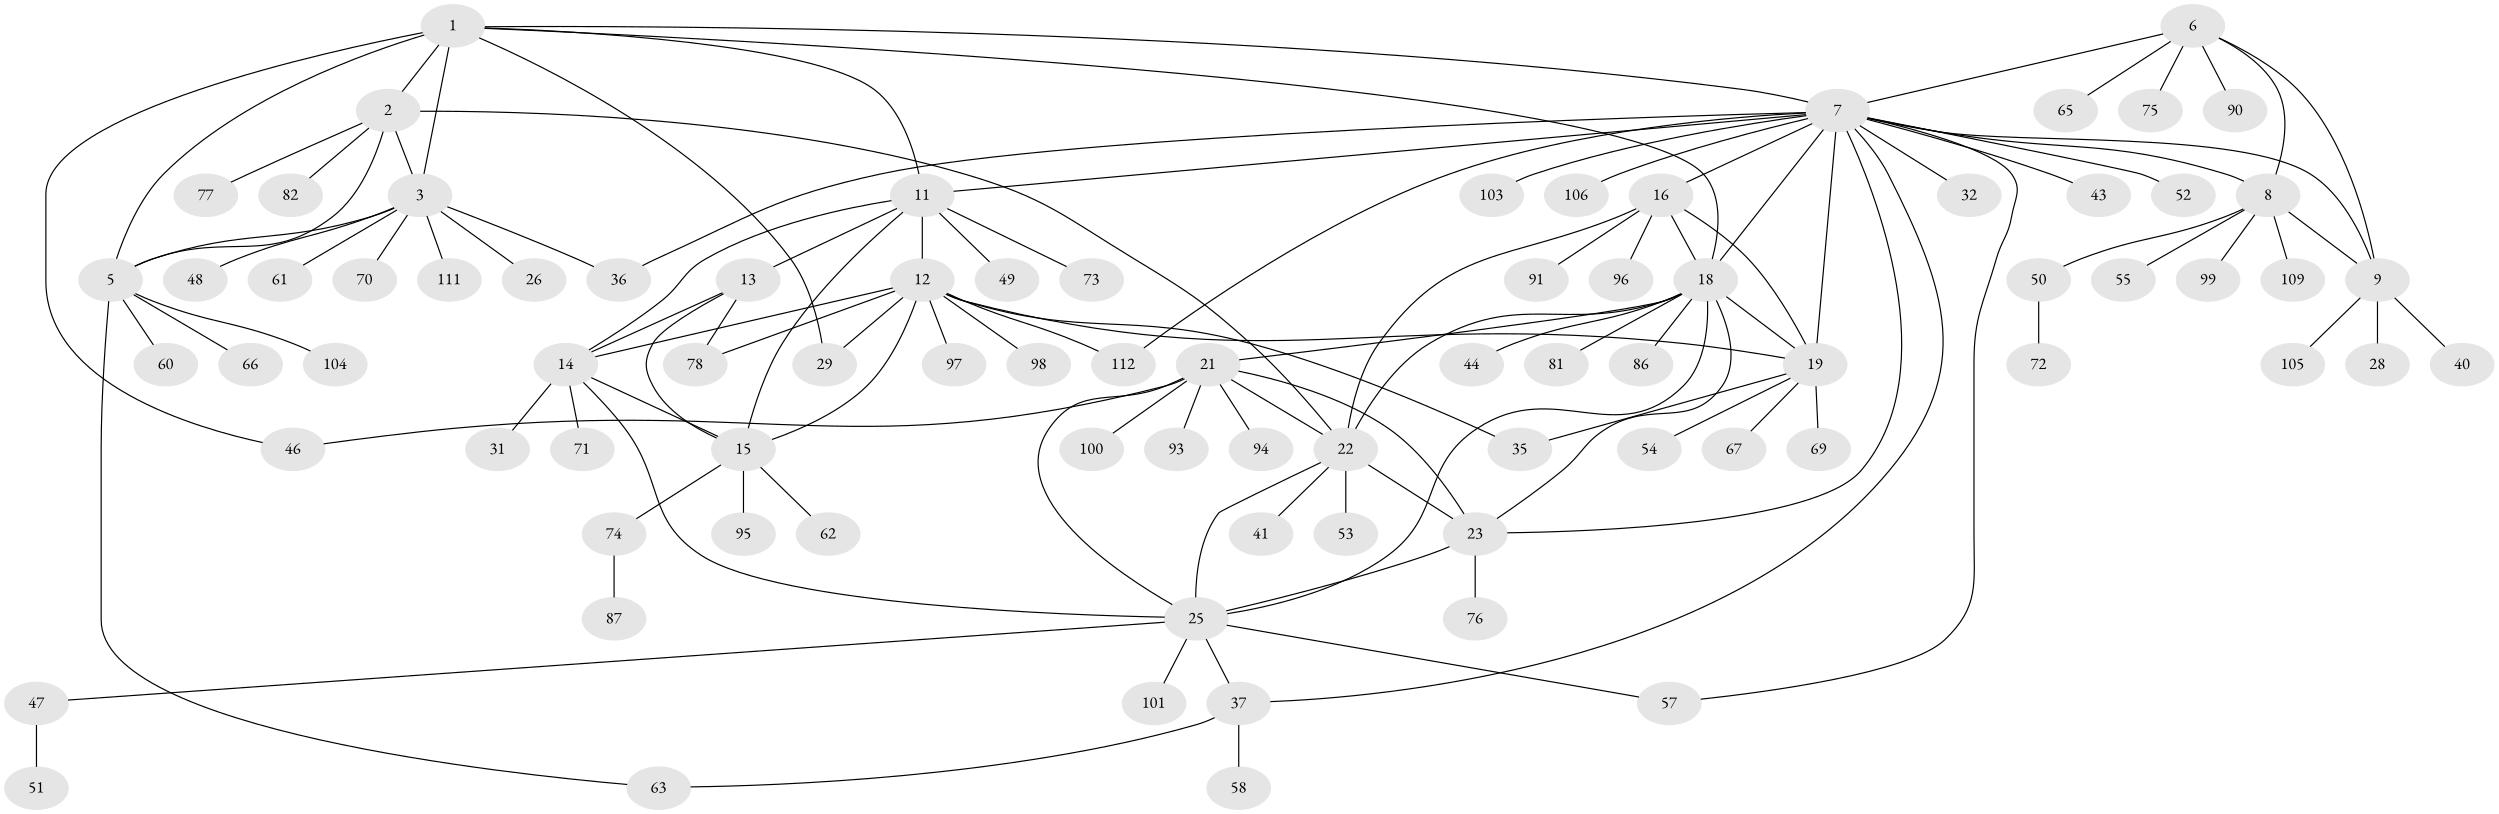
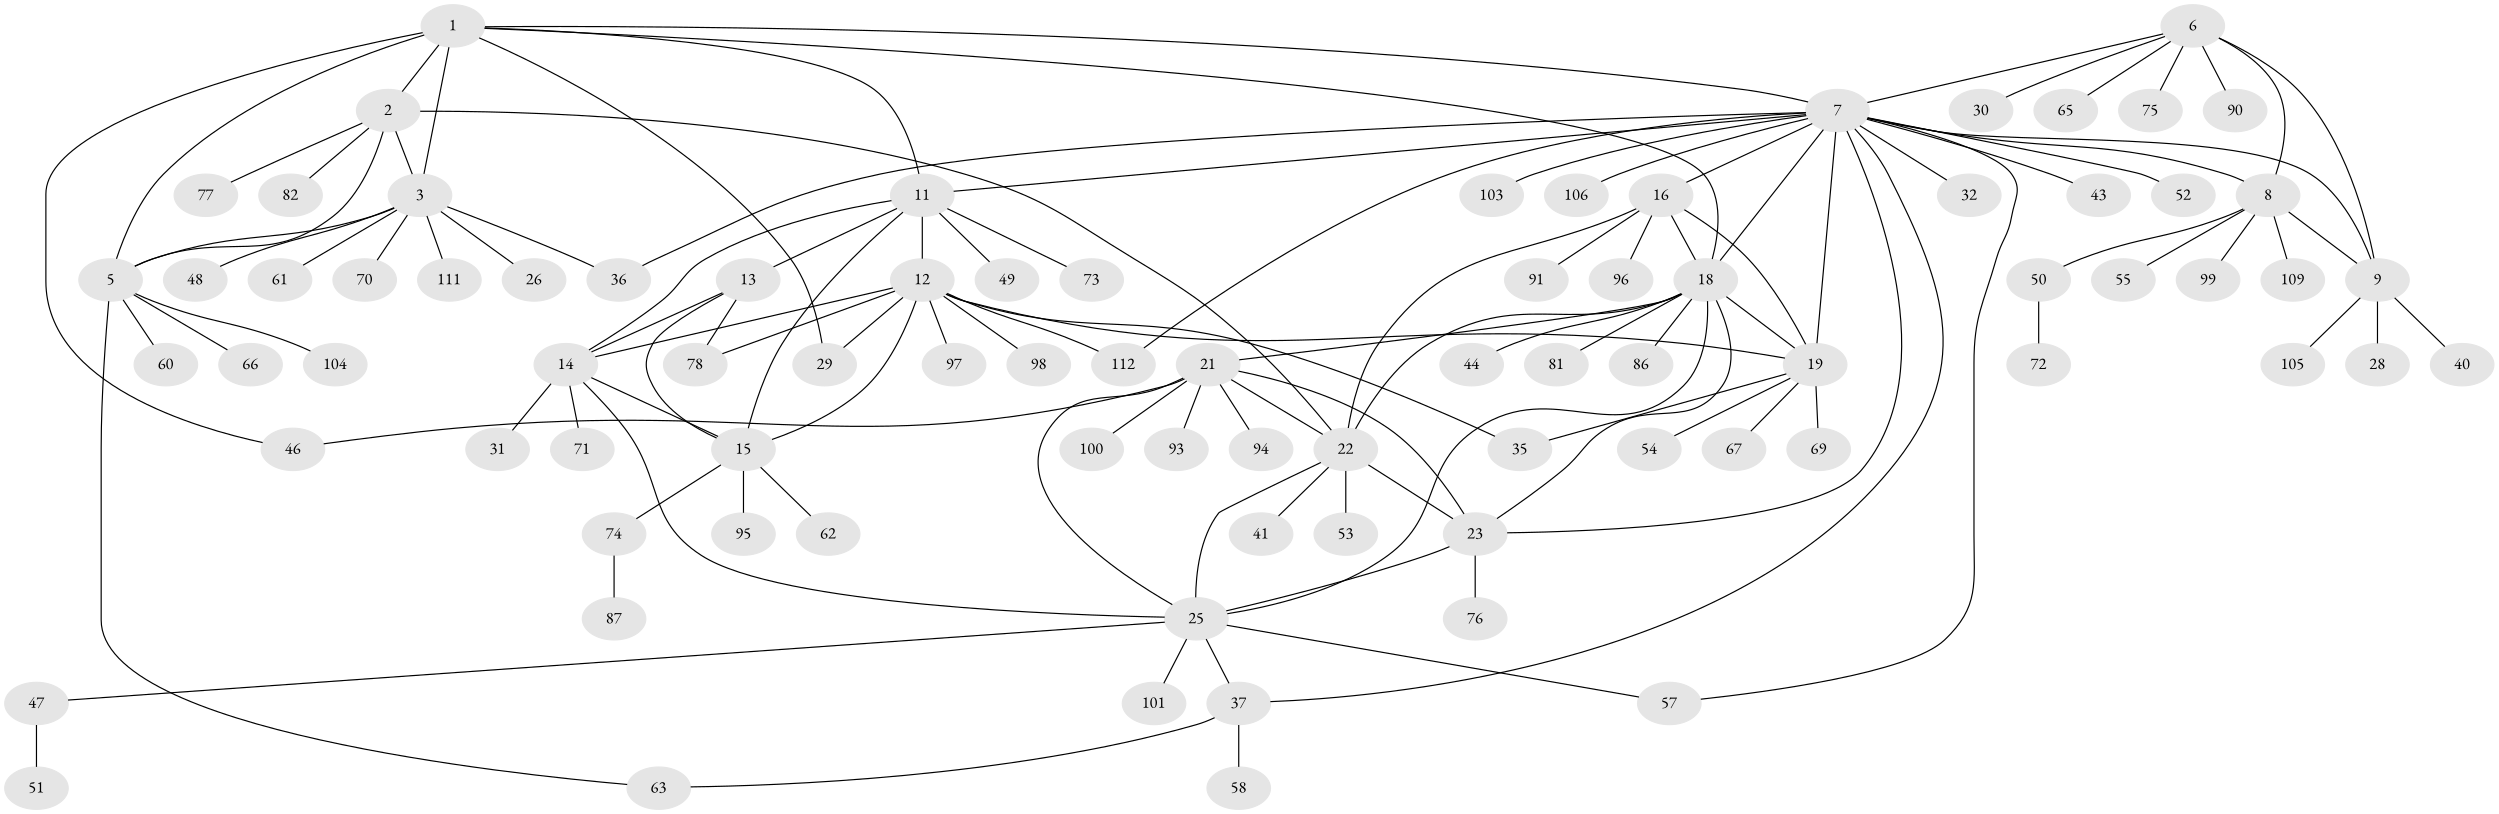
  graph {
    fontname="EB Garamond"
    node [color=gray90 fontname="EB Garamond" style=filled]
    edge [fontname="EB Garamond"]
    1 [super="+88"]
    2 [super="+4"]
    3 [super="+34"]
    5 [super="+33"]
    7 [super="+17"]
    11
    18 [super="+24"]
    29
    46
    22 [super="+80"]
    77
    82
    26
    36 [super="+102"]
    48
    61
    70 [super="+85"]
    111
    60
    63 [super="+68"]
    66
    104
    8 [super="+45"]
    9 [super="+10"]
    16 [super="+42"]
    19 [super="+20"]
    23 [super="+83"]
    32
    37 [super="+64"]
    43
    52
    57
    103
    106
    112
    12 [super="+39"]
    13 [super="+56"]
    14 [super="+38"]
    15 [super="+107"]
    49
    73
    25 [super="+27"]
    21 [super="+79"]
    44
    81
    86
    41
    53
    6 [super="+84"]
+   30 [super="+92"]
    65
    75 [super="+110"]
    90
    50 [super="+89"]
    55
    99
    109
    28
    40
    105
    91
    96
    35
    54
    67
    69 [super="+113"]
    76 [super="+108"]
    58
    72
    97
    98
    78
    31
    71
    62
    74
    95
    47
    101
    87
    93
    94
    100
    51
    1 -- 2 [weight=2]
    1 -- 3
    1 -- 5
    1 -- 7
    1 -- 11
    1 -- 18
    1 -- 29
    1 -- 46
    2 -- 3 [weight=2]
    2 -- 5 [weight=2]
    2 -- 22
    2 -- 77
    2 -- 82
    3 -- 5
    3 -- 26
    3 -- 36
    3 -- 48
    3 -- 61
    3 -- 70
    3 -- 111
    5 -- 60
    5 -- 63
    5 -- 66
    5 -- 104
    7 -- 11
    7 -- 18
    7 -- 36
    7 -- 8
    7 -- 9 [weight=2]
    7 -- 16
    7 -- 19 [weight=2]
    7 -- 23
    7 -- 32
    7 -- 37
    7 -- 43
    7 -- 52
    7 -- 57
    7 -- 103
    7 -- 106
    7 -- 112
    11 -- 12
    11 -- 13
    11 -- 14
    11 -- 15
    11 -- 49
    11 -- 73
    18 -- 22
    18 -- 19 [weight=2]
    18 -- 23
    18 -- 25
    18 -- 21
    18 -- 44
    18 -- 81
    18 -- 86
    22 -- 23
    22 -- 25
    22 -- 41
    22 -- 53
    8 -- 9 [weight=2]
    8 -- 50
    8 -- 55
    8 -- 99
    8 -- 109
    9 -- 28
    9 -- 40
    9 -- 105
    16 -- 18
    16 -- 22
    16 -- 19 [weight=2]
    16 -- 91
    16 -- 96
    19 -- 35
    19 -- 54
    19 -- 67
    19 -- 69
    23 -- 25
    23 -- 76
    37 -- 63
    37 -- 58
    12 -- 29
    12 -- 19
    12 -- 112
    12 -- 14
    12 -- 15
    12 -- 35
    12 -- 97
    12 -- 98
    12 -- 78
    13 -- 14
    13 -- 15
    13 -- 78
    14 -- 15
    14 -- 25
    14 -- 31
    14 -- 71
    15 -- 62
    15 -- 74
    15 -- 95
    25 -- 37
    25 -- 57
    25 -- 47
    25 -- 101
    21 -- 46
    21 -- 22
    21 -- 23
    21 -- 25
    21 -- 93
    21 -- 94
    21 -- 100
    6 -- 7
    6 -- 8
    6 -- 9 [weight=2]
+   6 -- 30
    6 -- 65
    6 -- 75
    6 -- 90
    50 -- 72
    74 -- 87
    47 -- 51
  }
